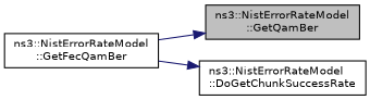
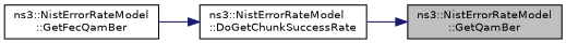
  digraph {
    rankdir=RL
    node [color=black fillcolor=white fontname=Helvetica fontsize=10 shape=record style=filled]
    edge [color=midnightblue dir=back fontname=Helvetica fontsize=10 labelfontname=Helvetica labelfontsize=10 style=solid]
    n1 [fillcolor=grey75 fontcolor=black height=0.2 label="ns3::NistErrorRateModel\l::GetQamBer" width=0.4]
    n2 [height=0.2 label="ns3::NistErrorRateModel\l::GetFecQamBer" width=0.4]
    n3 [height=0.2 label="ns3::NistErrorRateModel\l::DoGetChunkSuccessRate" width=0.4]
-   n1 -> n2
+   n1 -> n3
    n3 -> n2
  }
